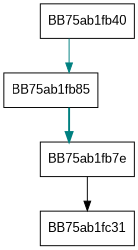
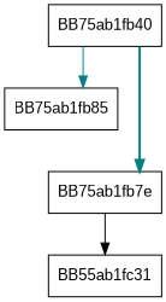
  digraph {
    fontname="Liberation Sans"
    splines=ortho
    node [fontname="Liberation Sans" shape=box]
    edge [color=teal fontname="Liberation Sans" style=solid]
    BB75ab1fb40
    BB75ab1fb85
    BB75ab1fb7e
-   BB75ab1fc31
+   BB75ab1fc31 [label=BB55ab1fc31]
    BB75ab1fb40 -> BB75ab1fb85
-   BB75ab1fb85 -> BB75ab1fb7e [style=bold]
+   BB75ab1fb40 -> BB75ab1fb7e [style=bold]
    BB75ab1fb7e -> BB75ab1fc31 [color=black]
  }
